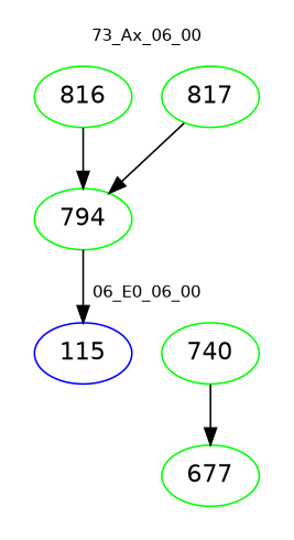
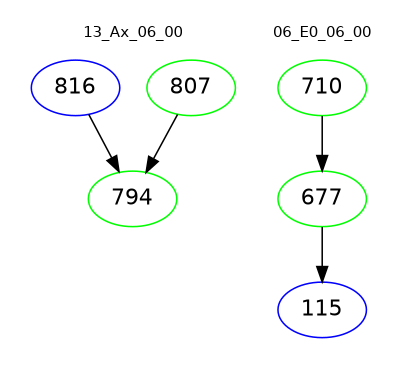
  digraph {
    fontname="DejaVu Sans"
    node [color=green fontname="DejaVu Sans"]
    edge [color=black fontname="DejaVu Sans"]
-   n1 [label=817]
+   n1 [label=807]
    n2 [label=794]
-   n3 [label=816]
-   n4 [label=740]
+   n3 [color=blue label=816]
+   n4 [label=710]
    n5 [label=677]
    n6 [color=blue label=115]
    subgraph cluster_1 {
      color=white
      fontsize=10
-     label="73_Ax_06_00"
+     label="13_Ax_06_00"
      n1
      n2
      n3
    }
    subgraph cluster_2 {
      color=white
      fontsize=10
      label="06_E0_06_00"
      n4
      n5
      n6
    }
    n1 -> n2
    n3 -> n2
    n4 -> n5
-   n2 -> n6
+   n5 -> n6
  }
